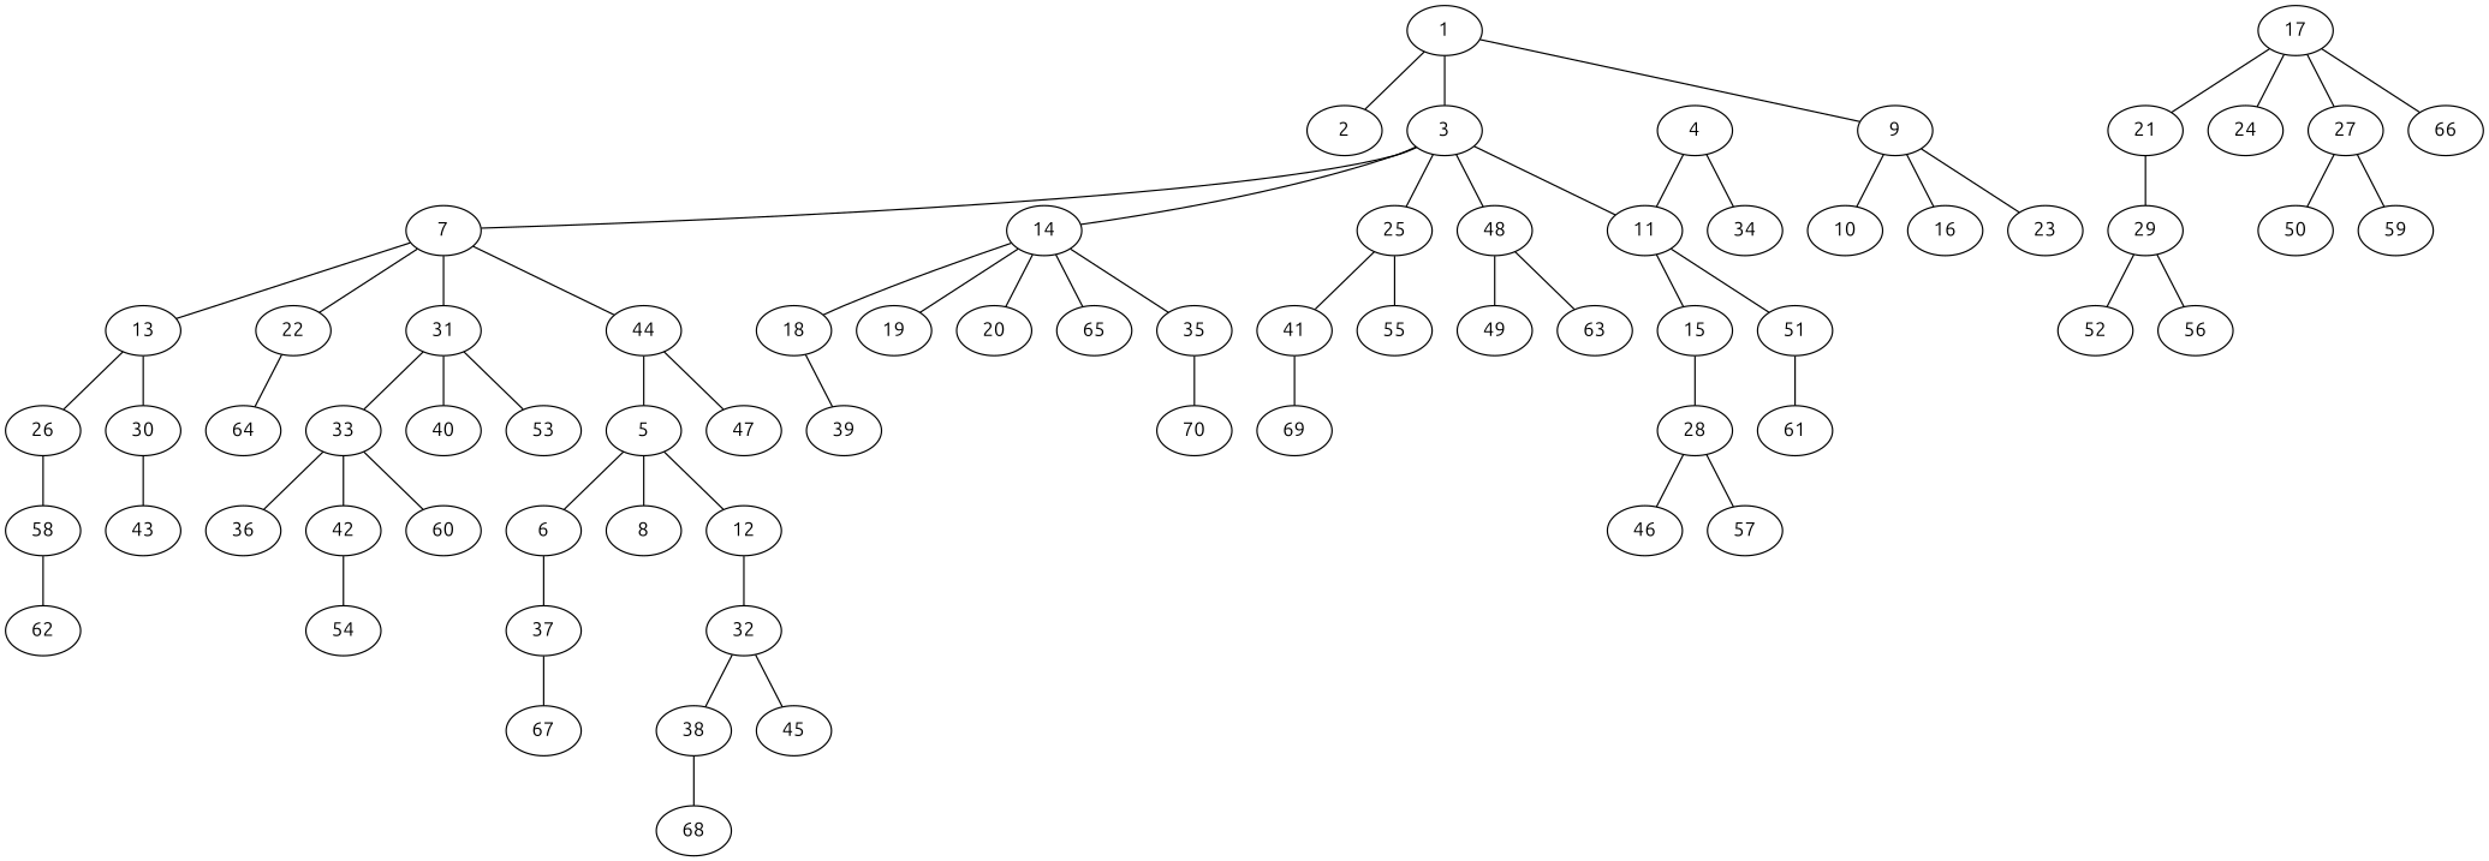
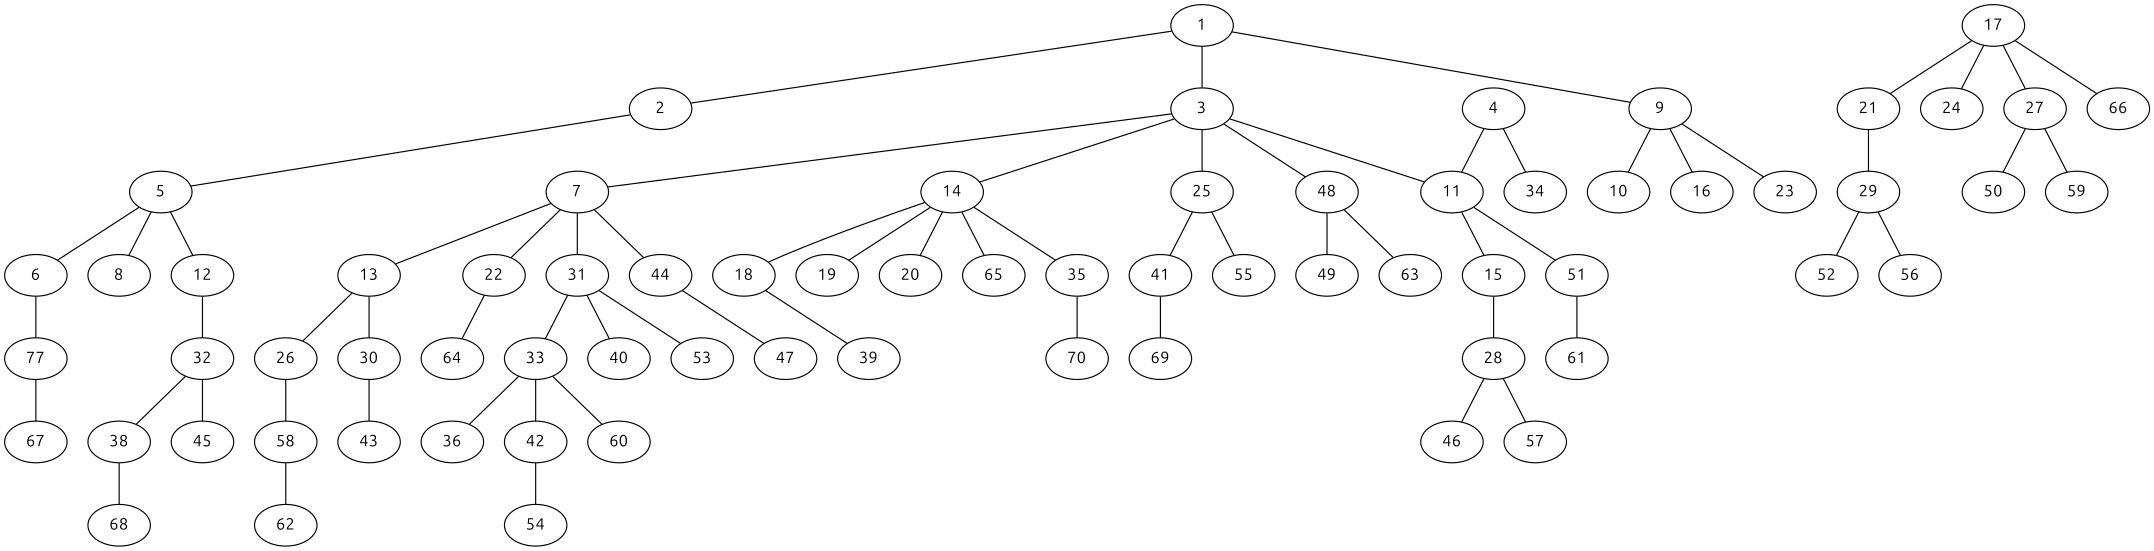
  graph {
    fontname=Ubuntu
    node [fontname=Ubuntu]
    edge [fontname=Ubuntu]
    1
    2
    3
    9
    5
    7
    14
    25
    48
    11
    10
    16
    23
    6
    8
    12
    4
    34
    13
    22
    31
    44
    18
    19
    20
    65
    35
    41
    55
    49
    63
-   37
+   37 [label=77]
    32
    15
    51
    26
    30
    64
    33
    40
    53
    47
    39
    69
    28
    61
    38
    45
    58
    43
    36
    42
    60
    17
    21
    24
    27
    66
    46
    57
    67
    68
    62
    70
    29
    50
    59
    52
    56
    54
    1 -- 2
    1 -- 3
    1 -- 9
-   44 -- 5
+   2 -- 5
    3 -- 7
    3 -- 14
    3 -- 25
    3 -- 48
    3 -- 11
    9 -- 10
    9 -- 16
    9 -- 23
    5 -- 6
    5 -- 8
    5 -- 12
    7 -- 13
    7 -- 22
    7 -- 31
    7 -- 44
    14 -- 18
    14 -- 19
    14 -- 20
    14 -- 65
    14 -- 35
    25 -- 41
    25 -- 55
    48 -- 49
    48 -- 63
    11 -- 15
    11 -- 51
    6 -- 37
    12 -- 32
    4 -- 11
    4 -- 34
    13 -- 26
    13 -- 30
    22 -- 64
    31 -- 33
    31 -- 40
    31 -- 53
    44 -- 47
    18 -- 39
    35 -- 70
    41 -- 69
    37 -- 67
    32 -- 38
    32 -- 45
    15 -- 28
    51 -- 61
    26 -- 58
    30 -- 43
    33 -- 36
    33 -- 42
    33 -- 60
    28 -- 46
    28 -- 57
    38 -- 68
    58 -- 62
    42 -- 54
    17 -- 21
    17 -- 24
    17 -- 27
    17 -- 66
    21 -- 29
    27 -- 50
    27 -- 59
    29 -- 52
    29 -- 56
  }
